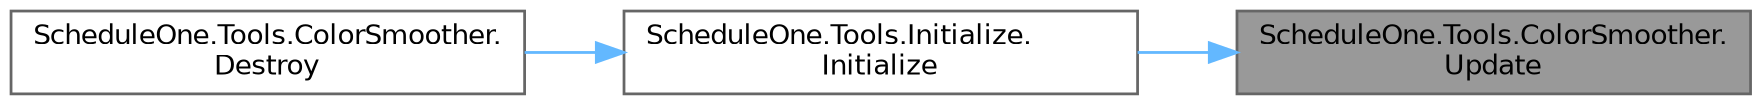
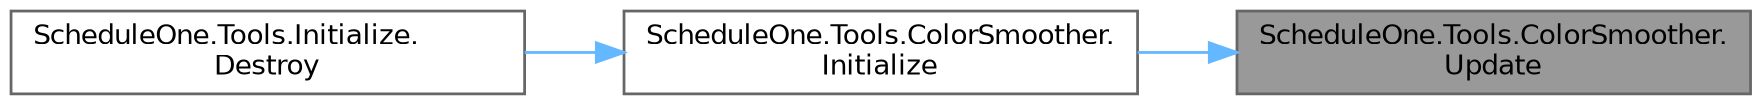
  digraph {
    rankdir=RL
    node [color=grey40 fillcolor=white fontname=Helvetica fontsize=10 shape=box style=filled]
    edge [color=steelblue1 dir=back fontname=Helvetica fontsize=10 labelfontname=Helvetica labelfontsize=10 style=solid]
    n1 [color=gray40 fillcolor=grey60 fontcolor=black height=0.2 label="ScheduleOne.Tools.ColorSmoother.\lUpdate" width=0.4]
-   n2 [height=0.2 label="ScheduleOne.Tools.Initialize.\lInitialize" width=0.4]
-   n3 [height=0.2 label="ScheduleOne.Tools.ColorSmoother.\lDestroy" width=0.4]
+   n2 [height=0.2 label="ScheduleOne.Tools.ColorSmoother.\lInitialize" width=0.4]
+   n3 [height=0.2 label="ScheduleOne.Tools.Initialize.\lDestroy" width=0.4]
    n1 -> n2
    n2 -> n3
  }
